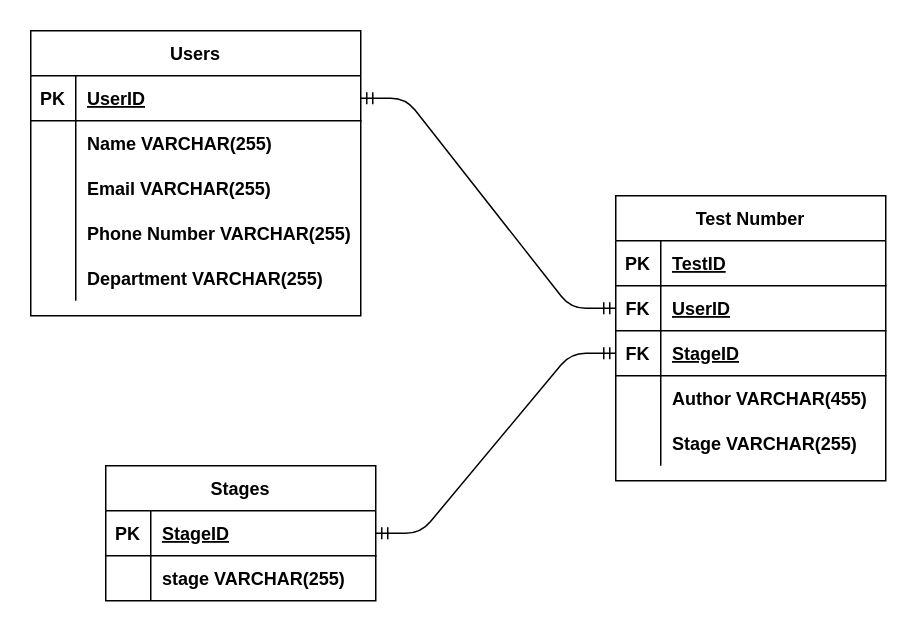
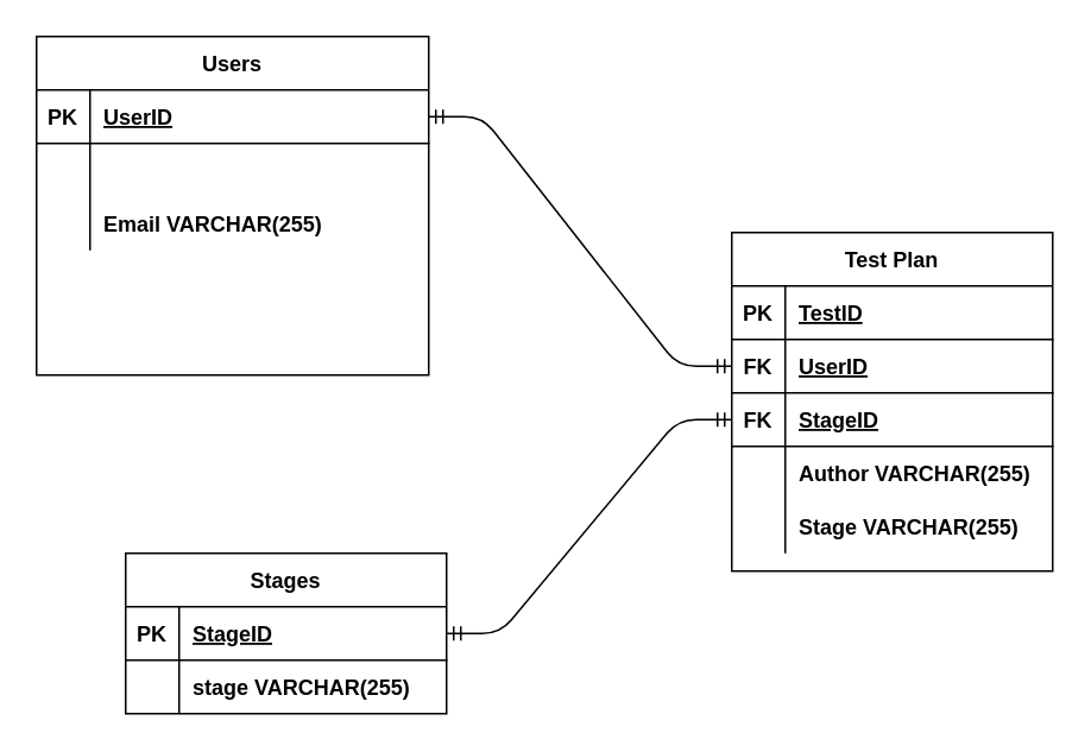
  <mxCell id="0" />
  <mxCell id="1" parent="0" />
- <mxCell id="2" value="Test Number" style="shape=table;startSize=30;container=1;collapsible=1;childLayout=tableLayout;fixedRows=1;rowLines=0;fontStyle=1;align=center;resizeLast=1;" vertex="1" parent="1"><mxGeometry x="410" y="130" width="180" height="190" as="geometry" /></mxCell>
+ <mxCell id="2" value="Test Plan" style="shape=table;startSize=30;container=1;collapsible=1;childLayout=tableLayout;fixedRows=1;rowLines=0;fontStyle=1;align=center;resizeLast=1;" vertex="1" parent="1"><mxGeometry x="410" y="130" width="180" height="190" as="geometry" /></mxCell>
  <mxCell id="3" value="" style="shape=partialRectangle;collapsible=0;dropTarget=0;pointerEvents=0;fillColor=none;top=0;left=0;bottom=1;right=0;points=[[0,0.5],[1,0.5]];portConstraint=eastwest;" vertex="1" parent="2"><mxGeometry y="30" width="180" height="30" as="geometry" /></mxCell>
  <mxCell id="4" value="PK" style="shape=partialRectangle;connectable=0;fillColor=none;top=0;left=0;bottom=0;right=0;fontStyle=1;overflow=hidden;" vertex="1" parent="3"><mxGeometry width="30" height="30" as="geometry" /></mxCell>
  <mxCell id="5" value="TestID" style="shape=partialRectangle;connectable=0;fillColor=none;top=0;left=0;bottom=0;right=0;align=left;spacingLeft=6;fontStyle=5;overflow=hidden;" vertex="1" parent="3"><mxGeometry x="30" width="150" height="30" as="geometry" /></mxCell>
  <mxCell id="6" value="" style="shape=partialRectangle;collapsible=0;dropTarget=0;pointerEvents=0;fillColor=none;top=0;left=0;bottom=1;right=0;points=[[0,0.5],[1,0.5]];portConstraint=eastwest;" vertex="1" parent="2"><mxGeometry y="60" width="180" height="30" as="geometry" /></mxCell>
  <mxCell id="7" value="FK" style="shape=partialRectangle;connectable=0;fillColor=none;top=0;left=0;bottom=0;right=0;fontStyle=1;overflow=hidden;" vertex="1" parent="6"><mxGeometry width="30" height="30" as="geometry" /></mxCell>
  <mxCell id="8" value="UserID" style="shape=partialRectangle;connectable=0;fillColor=none;top=0;left=0;bottom=0;right=0;align=left;spacingLeft=6;fontStyle=5;overflow=hidden;" vertex="1" parent="6"><mxGeometry x="30" width="150" height="30" as="geometry" /></mxCell>
  <mxCell id="9" value="" style="shape=partialRectangle;collapsible=0;dropTarget=0;pointerEvents=0;fillColor=none;top=0;left=0;bottom=1;right=0;points=[[0,0.5],[1,0.5]];portConstraint=eastwest;" vertex="1" parent="2"><mxGeometry y="90" width="180" height="30" as="geometry" /></mxCell>
  <mxCell id="10" value="FK" style="shape=partialRectangle;connectable=0;fillColor=none;top=0;left=0;bottom=0;right=0;fontStyle=1;overflow=hidden;" vertex="1" parent="9"><mxGeometry width="30" height="30" as="geometry" /></mxCell>
  <mxCell id="11" value="StageID" style="shape=partialRectangle;connectable=0;fillColor=none;top=0;left=0;bottom=0;right=0;align=left;spacingLeft=6;fontStyle=5;overflow=hidden;" vertex="1" parent="9"><mxGeometry x="30" width="150" height="30" as="geometry" /></mxCell>
  <mxCell id="12" value="" style="shape=partialRectangle;collapsible=0;dropTarget=0;pointerEvents=0;fillColor=none;top=0;left=0;bottom=0;right=0;points=[[0,0.5],[1,0.5]];portConstraint=eastwest;" vertex="1" parent="2"><mxGeometry y="120" width="180" height="30" as="geometry" /></mxCell>
  <mxCell id="13" value="" style="shape=partialRectangle;connectable=0;fillColor=none;top=0;left=0;bottom=0;right=0;editable=1;overflow=hidden;" vertex="1" parent="12"><mxGeometry width="30" height="30" as="geometry" /></mxCell>
- <mxCell id="14" value="Author VARCHAR(455)" style="shape=partialRectangle;connectable=0;fillColor=none;top=0;left=0;bottom=0;right=0;align=left;spacingLeft=6;overflow=hidden;fontStyle=1" vertex="1" parent="12"><mxGeometry x="30" width="150" height="30" as="geometry" /></mxCell>
+ <mxCell id="14" value="Author VARCHAR(255)" style="shape=partialRectangle;connectable=0;fillColor=none;top=0;left=0;bottom=0;right=0;align=left;spacingLeft=6;overflow=hidden;fontStyle=1" vertex="1" parent="12"><mxGeometry x="30" width="150" height="30" as="geometry" /></mxCell>
  <mxCell id="15" value="" style="shape=partialRectangle;collapsible=0;dropTarget=0;pointerEvents=0;fillColor=none;top=0;left=0;bottom=0;right=0;points=[[0,0.5],[1,0.5]];portConstraint=eastwest;" vertex="1" parent="2"><mxGeometry y="150" width="180" height="30" as="geometry" /></mxCell>
  <mxCell id="16" value="" style="shape=partialRectangle;connectable=0;fillColor=none;top=0;left=0;bottom=0;right=0;editable=1;overflow=hidden;" vertex="1" parent="15"><mxGeometry width="30" height="30" as="geometry" /></mxCell>
  <mxCell id="17" value="Stage VARCHAR(255)" style="shape=partialRectangle;connectable=0;fillColor=none;top=0;left=0;bottom=0;right=0;align=left;spacingLeft=6;overflow=hidden;fontStyle=1" vertex="1" parent="15"><mxGeometry x="30" width="150" height="30" as="geometry" /></mxCell>
  <mxCell id="18" value="Stages" style="shape=table;startSize=30;container=1;collapsible=1;childLayout=tableLayout;fixedRows=1;rowLines=0;fontStyle=1;align=center;resizeLast=1;" vertex="1" parent="1"><mxGeometry x="70" y="310" width="180" height="90" as="geometry" /></mxCell>
  <mxCell id="19" value="" style="shape=partialRectangle;collapsible=0;dropTarget=0;pointerEvents=0;fillColor=none;top=0;left=0;bottom=1;right=0;points=[[0,0.5],[1,0.5]];portConstraint=eastwest;" vertex="1" parent="18"><mxGeometry y="30" width="180" height="30" as="geometry" /></mxCell>
  <mxCell id="20" value="PK" style="shape=partialRectangle;connectable=0;fillColor=none;top=0;left=0;bottom=0;right=0;fontStyle=1;overflow=hidden;" vertex="1" parent="19"><mxGeometry width="30" height="30" as="geometry" /></mxCell>
  <mxCell id="21" value="StageID" style="shape=partialRectangle;connectable=0;fillColor=none;top=0;left=0;bottom=0;right=0;align=left;spacingLeft=6;fontStyle=5;overflow=hidden;" vertex="1" parent="19"><mxGeometry x="30" width="150" height="30" as="geometry" /></mxCell>
  <mxCell id="22" value="" style="shape=partialRectangle;collapsible=0;dropTarget=0;pointerEvents=0;fillColor=none;top=0;left=0;bottom=0;right=0;points=[[0,0.5],[1,0.5]];portConstraint=eastwest;" vertex="1" parent="18"><mxGeometry y="60" width="180" height="30" as="geometry" /></mxCell>
  <mxCell id="23" value="" style="shape=partialRectangle;connectable=0;fillColor=none;top=0;left=0;bottom=0;right=0;editable=1;overflow=hidden;" vertex="1" parent="22"><mxGeometry width="30" height="30" as="geometry" /></mxCell>
  <mxCell id="24" value="stage VARCHAR(255)" style="shape=partialRectangle;connectable=0;fillColor=none;top=0;left=0;bottom=0;right=0;align=left;spacingLeft=6;overflow=hidden;fontStyle=1" vertex="1" parent="22"><mxGeometry x="30" width="150" height="30" as="geometry" /></mxCell>
  <mxCell id="25" value="" style="edgeStyle=entityRelationEdgeStyle;fontSize=12;html=1;endArrow=ERmandOne;startArrow=ERmandOne;endFill=0;exitX=1;exitY=0.5;exitDx=0;exitDy=0;entryX=0;entryY=0.5;entryDx=0;entryDy=0;" edge="1" parent="1" source="28" target="6"><mxGeometry width="100" height="100" relative="1" as="geometry"><mxPoint x="310" y="310" as="sourcePoint" /><mxPoint x="410" y="210" as="targetPoint" /></mxGeometry></mxCell>
  <mxCell id="26" value="" style="edgeStyle=entityRelationEdgeStyle;fontSize=12;html=1;endArrow=ERmandOne;startArrow=ERmandOne;endFill=0;entryX=0;entryY=0.5;entryDx=0;entryDy=0;exitX=1;exitY=0.5;exitDx=0;exitDy=0;" edge="1" parent="1" source="19" target="9"><mxGeometry width="100" height="100" relative="1" as="geometry"><mxPoint x="270" y="370" as="sourcePoint" /><mxPoint x="370" y="270" as="targetPoint" /></mxGeometry></mxCell>
  <mxCell id="27" value="Users" style="shape=table;startSize=30;container=1;collapsible=1;childLayout=tableLayout;fixedRows=1;rowLines=0;fontStyle=1;align=center;resizeLast=1;" vertex="1" parent="1"><mxGeometry x="20" y="20" width="220" height="190" as="geometry" /></mxCell>
  <mxCell id="28" value="" style="shape=partialRectangle;collapsible=0;dropTarget=0;pointerEvents=0;fillColor=none;top=0;left=0;bottom=1;right=0;points=[[0,0.5],[1,0.5]];portConstraint=eastwest;" vertex="1" parent="27"><mxGeometry y="30" width="220" height="30" as="geometry" /></mxCell>
  <mxCell id="29" value="PK" style="shape=partialRectangle;connectable=0;fillColor=none;top=0;left=0;bottom=0;right=0;fontStyle=1;overflow=hidden;" vertex="1" parent="28"><mxGeometry width="30" height="30" as="geometry" /></mxCell>
  <mxCell id="30" value="UserID" style="shape=partialRectangle;connectable=0;fillColor=none;top=0;left=0;bottom=0;right=0;align=left;spacingLeft=6;fontStyle=5;overflow=hidden;" vertex="1" parent="28"><mxGeometry x="30" width="190" height="30" as="geometry" /></mxCell>
  <mxCell id="31" value="" style="shape=partialRectangle;collapsible=0;dropTarget=0;pointerEvents=0;fillColor=none;top=0;left=0;bottom=0;right=0;points=[[0,0.5],[1,0.5]];portConstraint=eastwest;" vertex="1" parent="27"><mxGeometry y="60" width="220" height="30" as="geometry" /></mxCell>
  <mxCell id="32" value="" style="shape=partialRectangle;connectable=0;fillColor=none;top=0;left=0;bottom=0;right=0;editable=1;overflow=hidden;" vertex="1" parent="31"><mxGeometry width="30" height="30" as="geometry" /></mxCell>
- <mxCell id="33" value="Name VARCHAR(255)" style="shape=partialRectangle;connectable=0;fillColor=none;top=0;left=0;bottom=0;right=0;align=left;spacingLeft=6;overflow=hidden;fontStyle=1" vertex="1" parent="31"><mxGeometry x="30" width="190" height="30" as="geometry" /></mxCell>
  <mxCell id="34" value="" style="shape=partialRectangle;collapsible=0;dropTarget=0;pointerEvents=0;fillColor=none;top=0;left=0;bottom=0;right=0;points=[[0,0.5],[1,0.5]];portConstraint=eastwest;" vertex="1" parent="27"><mxGeometry y="90" width="220" height="30" as="geometry" /></mxCell>
  <mxCell id="35" value="" style="shape=partialRectangle;connectable=0;fillColor=none;top=0;left=0;bottom=0;right=0;editable=1;overflow=hidden;" vertex="1" parent="34"><mxGeometry width="30" height="30" as="geometry" /></mxCell>
  <mxCell id="36" value="Email VARCHAR(255)" style="shape=partialRectangle;connectable=0;fillColor=none;top=0;left=0;bottom=0;right=0;align=left;spacingLeft=6;overflow=hidden;fontStyle=1" vertex="1" parent="34"><mxGeometry x="30" width="190" height="30" as="geometry" /></mxCell>
  <mxCell id="37" value="" style="shape=partialRectangle;collapsible=0;dropTarget=0;pointerEvents=0;fillColor=none;top=0;left=0;bottom=0;right=0;points=[[0,0.5],[1,0.5]];portConstraint=eastwest;" vertex="1" parent="27"><mxGeometry y="120" width="220" height="30" as="geometry" /></mxCell>
  <mxCell id="38" value="" style="shape=partialRectangle;connectable=0;fillColor=none;top=0;left=0;bottom=0;right=0;editable=1;overflow=hidden;" vertex="1" parent="37"><mxGeometry width="30" height="30" as="geometry" /></mxCell>
- <mxCell id="39" value="Phone Number VARCHAR(255)" style="shape=partialRectangle;connectable=0;fillColor=none;top=0;left=0;bottom=0;right=0;align=left;spacingLeft=6;overflow=hidden;fontStyle=1" vertex="1" parent="37"><mxGeometry x="30" width="190" height="30" as="geometry" /></mxCell>
  <mxCell id="40" value="" style="shape=partialRectangle;collapsible=0;dropTarget=0;pointerEvents=0;fillColor=none;top=0;left=0;bottom=0;right=0;points=[[0,0.5],[1,0.5]];portConstraint=eastwest;" vertex="1" parent="27"><mxGeometry y="150" width="220" height="30" as="geometry" /></mxCell>
  <mxCell id="41" value="" style="shape=partialRectangle;connectable=0;fillColor=none;top=0;left=0;bottom=0;right=0;editable=1;overflow=hidden;" vertex="1" parent="40"><mxGeometry width="30" height="30" as="geometry" /></mxCell>
- <mxCell id="42" value="Department VARCHAR(255)" style="shape=partialRectangle;connectable=0;fillColor=none;top=0;left=0;bottom=0;right=0;align=left;spacingLeft=6;overflow=hidden;fontStyle=1" vertex="1" parent="40"><mxGeometry x="30" width="190" height="30" as="geometry" /></mxCell>
